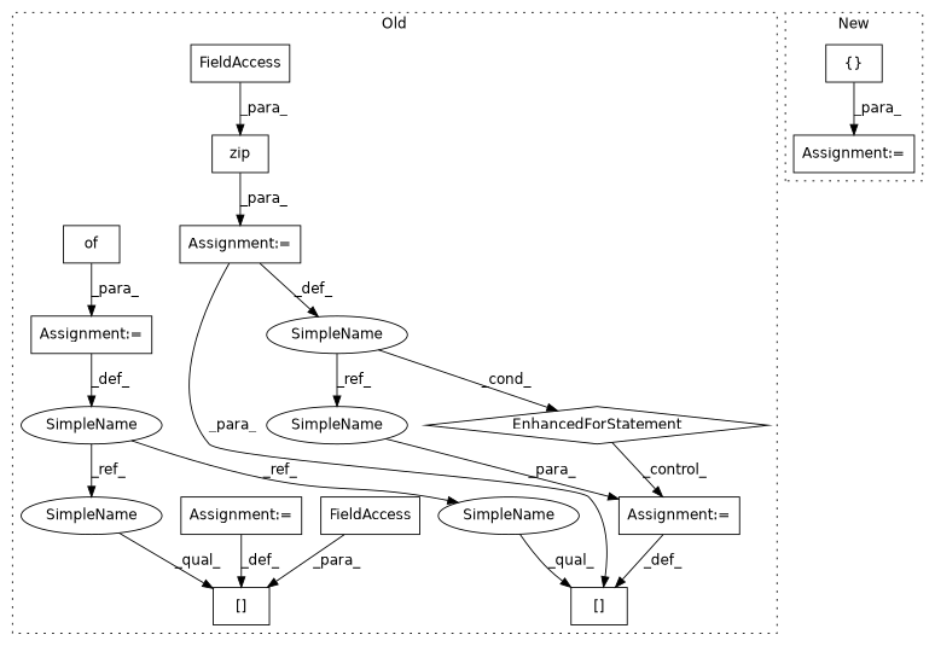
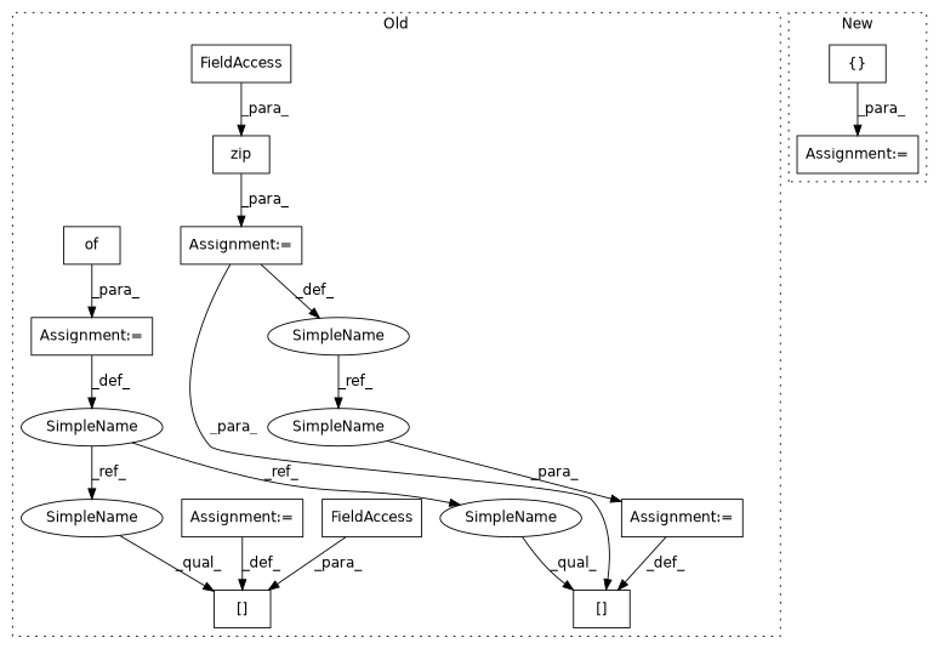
  digraph {
    fontname="DejaVu Sans"
    node [a=7 l=1 s="8659,8808" shape=box fontname="DejaVu Sans"]
    edge [fontname="DejaVu Sans"]
    n1 [a=32 l=4 label=of s=8298]
    n2 [label="Assignment:=" s=8293]
    n3 [a=2 l="10,1" label="[]" s="8608,8644"]
    n4 [a=22 l=26 label=FieldAccess s=8618]
    n5 [a=2 l="10,1" label="[]" s="8822,8839"]
    n6 [a=42 l=9 label=SimpleName s=8284 shape=ellipse]
    n7 [label="Assignment:=" s=8840]
-   n8 [a=70 l="85,2" label=EnhancedForStatement shape=diamond]
    n9 [a=32 l="4,1" label=zip s="8759,8807"]
    n10 [a=22 l=23 label=FieldAccess s=8763]
    n11 [a=42 l=4 label=SimpleName s=8752 shape=ellipse]
    n12 [l="85,2" label="Assignment:="]
    n13 [label="Assignment:=" s=8645]
    n14 [a=42 l=4 label=SimpleName s=8841 shape=ellipse]
    n15 [a=42 l=9 label=SimpleName s=8822 shape=ellipse]
    n16 [a=42 l=9 label=SimpleName s=8608 shape=ellipse]
    n17 [a=4 l="8,1" label="{}" s="9183,9265"]
    n18 [label="Assignment:=" s=9146]
    subgraph cluster_1 {
      label=Old
      style=dotted
      n1
      n2
      n3
      n4
      n5
      n6
      n7
-     n8
      n9
      n10
      n11
      n12
      n13
      n14
      n15
      n16
    }
    subgraph cluster_2 {
      label=New
      style=dotted
      n17
      n18
    }
    n1 -> n2 [label=_para_]
    n2 -> n6 [label=_def_]
    n4 -> n3 [label=_para_]
    n6 -> n15 [label=_ref_]
    n6 -> n16 [label=_ref_]
    n7 -> n5 [label=_def_]
-   n8 -> n7 [label=_control_]
    n9 -> n12 [label=_para_]
    n10 -> n9 [label=_para_]
-   n11 -> n8 [label=_cond_]
    n11 -> n14 [label=_ref_]
    n12 -> n5 [label=_para_]
    n12 -> n11 [label=_def_]
    n13 -> n3 [label=_def_]
    n14 -> n7 [label=_para_]
    n15 -> n5 [label=_qual_]
    n16 -> n3 [label=_qual_]
    n17 -> n18 [label=_para_]
  }
